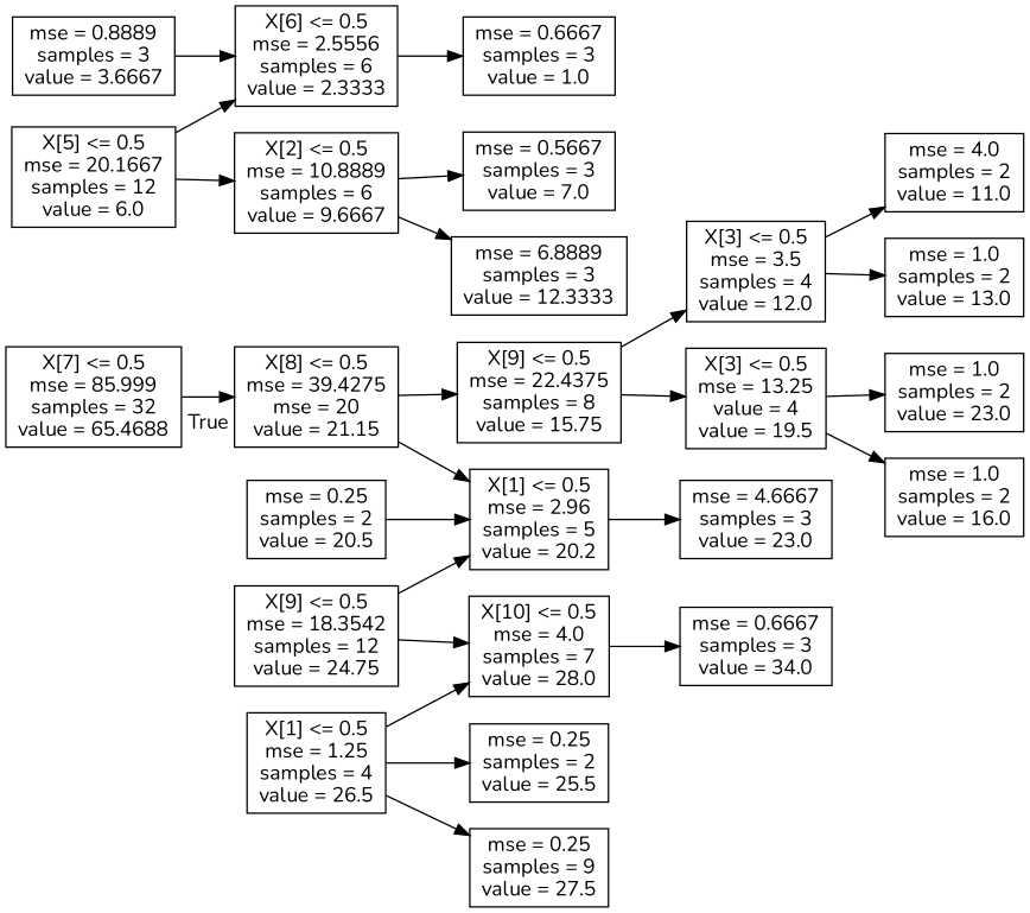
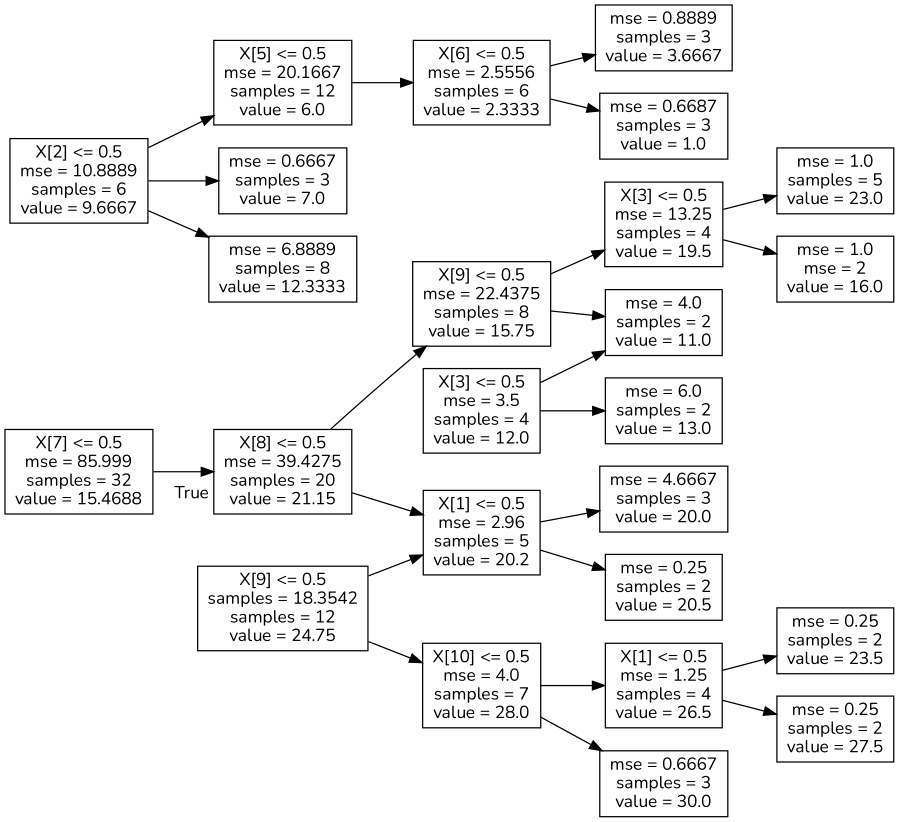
  digraph {
    fontname=Nunito
    rankdir=LR
    node [fontname=Nunito shape=box]
    edge [fontname=Nunito]
-   n1 [label="X[7] <= 0.5\nmse = 85.999\nsamples = 32\nvalue = 65.4688"]
-   n2 [label="X[8] <= 0.5\nmse = 39.4275\nmse = 20\nvalue = 21.15"]
+   n1 [label="X[7] <= 0.5\nmse = 85.999\nsamples = 32\nvalue = 15.4688"]
+   n2 [label="X[8] <= 0.5\nmse = 39.4275\nsamples = 20\nvalue = 21.15"]
    n3 [label="X[9] <= 0.5\nmse = 22.4375\nsamples = 8\nvalue = 15.75"]
    n4 [label="X[1] <= 0.5\nmse = 2.96\nsamples = 5\nvalue = 20.2"]
    n5 [label="X[5] <= 0.5\nmse = 20.1667\nsamples = 12\nvalue = 6.0"]
    n6 [label="X[6] <= 0.5\nmse = 2.5556\nsamples = 6\nvalue = 2.3333"]
    n7 [label="X[2] <= 0.5\nmse = 10.8889\nsamples = 6\nvalue = 9.6667"]
    n8 [label="X[3] <= 0.5\nmse = 3.5\nsamples = 4\nvalue = 12.0"]
-   n9 [label="X[3] <= 0.5\nmse = 13.25\nvalue = 4\nvalue = 19.5"]
-   n10 [label="X[9] <= 0.5\nmse = 18.3542\nsamples = 12\nvalue = 24.75"]
+   n9 [label="X[3] <= 0.5\nmse = 13.25\nsamples = 4\nvalue = 19.5"]
+   n10 [label="X[9] <= 0.5\nsamples = 18.3542\nsamples = 12\nvalue = 24.75"]
    n11 [label="X[10] <= 0.5\nmse = 4.0\nsamples = 7\nvalue = 28.0"]
    n12 [label="mse = 4.0\nsamples = 2\nvalue = 11.0"]
-   n13 [label="mse = 1.0\nsamples = 2\nvalue = 13.0"]
-   n14 [label="mse = 1.0\nsamples = 2\nvalue = 23.0"]
-   n15 [label="mse = 1.0\nsamples = 2\nvalue = 16.0"]
-   n16 [label="mse = 4.6667\nsamples = 3\nvalue = 23.0"]
+   n13 [label="mse = 6.0\nsamples = 2\nvalue = 13.0"]
+   n14 [label="mse = 1.0\nsamples = 5\nvalue = 23.0"]
+   n15 [label="mse = 1.0\nmse = 2\nvalue = 16.0"]
+   n16 [label="mse = 4.6667\nsamples = 3\nvalue = 20.0"]
    n17 [label="mse = 0.25\nsamples = 2\nvalue = 20.5"]
    n18 [label="X[1] <= 0.5\nmse = 1.25\nsamples = 4\nvalue = 26.5"]
-   n19 [label="mse = 0.6667\nsamples = 3\nvalue = 34.0"]
-   n20 [label="mse = 0.25\nsamples = 2\nvalue = 25.5"]
-   n21 [label="mse = 0.25\nsamples = 9\nvalue = 27.5"]
+   n19 [label="mse = 0.6667\nsamples = 3\nvalue = 30.0"]
+   n20 [label="mse = 0.25\nsamples = 2\nvalue = 23.5"]
+   n21 [label="mse = 0.25\nsamples = 2\nvalue = 27.5"]
    n22 [label="mse = 0.8889\nsamples = 3\nvalue = 3.6667"]
-   n23 [label="mse = 0.6667\nsamples = 3\nvalue = 1.0"]
-   n24 [label="mse = 0.5667\nsamples = 3\nvalue = 7.0"]
-   n25 [label="mse = 6.8889\nsamples = 3\nvalue = 12.3333"]
+   n23 [label="mse = 0.6687\nsamples = 3\nvalue = 1.0"]
+   n24 [label="mse = 0.6667\nsamples = 3\nvalue = 7.0"]
+   n25 [label="mse = 6.8889\nsamples = 8\nvalue = 12.3333"]
    n1 -> n2 [headlabel=True labelangle=45 labeldistance=2.5]
    n2 -> n3
    n2 -> n4
-   n3 -> n8
+   n3 -> n12
    n3 -> n9
    n4 -> n16
-   n17 -> n4
+   n4 -> n17
    n5 -> n6
-   n5 -> n7
-   n22 -> n6
+   n7 -> n5
+   n6 -> n22
    n6 -> n23
    n7 -> n24
    n7 -> n25
    n8 -> n12
    n8 -> n13
    n9 -> n14
    n9 -> n15
    n10 -> n4
    n10 -> n11
-   n18 -> n11
+   n11 -> n18
    n11 -> n19
    n18 -> n20
    n18 -> n21
  }
